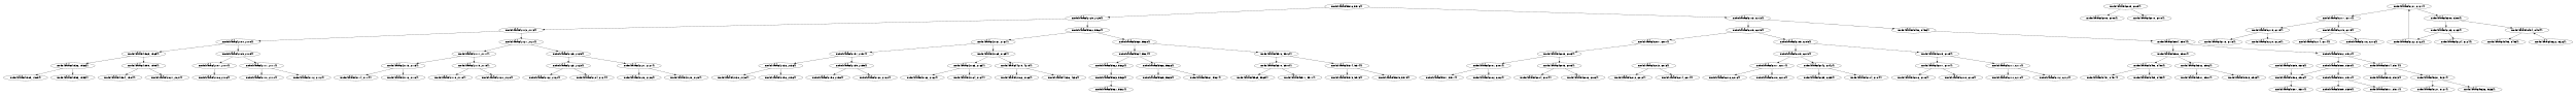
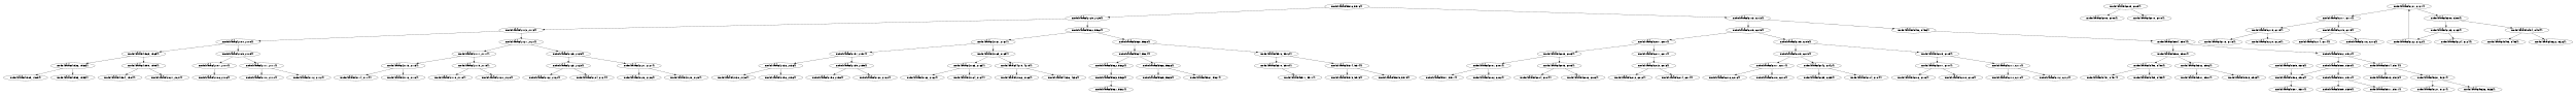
  digraph {
    n1 [label="Node{data=[5576, 5576]}"]
    n2 [label="Node{data=[2129, 2129]}"]
    n3 [label="Node{data=[6113, 6113]}"]
    n4 [label="Node{data=[2113, 2113]}"]
    n5 [label="Node{data=[5560, 5560]}"]
    n6 [label="Node{data=[6015, 6015]}"]
    n7 [label="Node{data=[8496, 8496]}"]
    n8 [label="Node{data=[2100, 2100]}"]
    n9 [label="Node{data=[2121, 2121]}"]
    n10 [label="Node{data=[2161, 2161]}"]
    n11 [label="Node{data=[5568, 5568]}"]
    n12 [label="Node{data=[1965, 1965]}"]
    n13 [label="Node{data=[2109, 2109]}"]
    n14 [label="Node{data=[2117, 2117]}"]
    n15 [label="Node{data=[2125, 2125]}"]
    n16 [label="Node{data=[1936, 1936]}"]
    n17 [label="Node{data=[1999, 1999]}"]
    n18 [label="Node{data=[2107, 2107]}"]
    n19 [label="Node{data=[2111, 2111]}"]
    n20 [label="Node{data=[1909, 1909]}"]
    n21 [label="Node{data=[1953, 1953]}"]
    n22 [label="Node{data=[1984, 1984]}"]
    n23 [label="Node{data=[2027, 2027]}"]
    n24 [label="Node{data=[2106, 2106]}"]
    n25 [label="Node{data=[2110, 2110]}"]
    n26 [label="Node{data=[2112, 2112]}"]
    n27 [label="Node{data=[2115, 2115]}"]
    n28 [label="Node{data=[2119, 2119]}"]
    n29 [label="Node{data=[2123, 2123]}"]
    n30 [label="Node{data=[2127, 2127]}"]
    n31 [label="Node{data=[2114, 2114]}"]
    n32 [label="Node{data=[2116, 2116]}"]
    n33 [label="Node{data=[2118, 2118]}"]
    n34 [label="Node{data=[2120, 2120]}"]
    n35 [label="Node{data=[2122, 2122]}"]
    n36 [label="Node{data=[2124, 2124]}"]
    n37 [label="Node{data=[2126, 2126]}"]
    n38 [label="Node{data=[2128, 2128]}"]
    n39 [label="Node{data=[2157, 2157]}"]
    n40 [label="Node{data=[2165, 2165]}"]
    n41 [label="Node{data=[5564, 5564]}"]
    n42 [label="Node{data=[5572, 5572]}"]
    n43 [label="Node{data=[2136, 2136]}"]
    n44 [label="Node{data=[2159, 2159]}"]
    n45 [label="Node{data=[2163, 2163]}"]
    n46 [label="Node{data=[4219, 4219]}"]
    n47 [label="Node{data=[2130, 2130]}"]
    n48 [label="Node{data=[2156, 2156]}"]
    n49 [label="Node{data=[2158, 2158]}"]
    n50 [label="Node{data=[2160, 2160]}"]
    n51 [label="Node{data=[2162, 2162]}"]
    n52 [label="Node{data=[2164, 2164]}"]
    n53 [label="Node{data=[2166, 2166]}"]
    n54 [label="Node{data=[4236, 4236]}"]
    n55 [label="Node{data=[5562, 5562]}"]
    n56 [label="Node{data=[5566, 5566]}"]
    n57 [label="Node{data=[5570, 5570]}"]
    n58 [label="Node{data=[5574, 5574]}"]
    n59 [label="Node{data=[5563, 5563]}"]
    n60 [label="Node{data=[5565, 5565]}"]
    n61 [label="Node{data=[5567, 5567]}"]
    n62 [label="Node{data=[5561, 5561]}"]
-   n63 [label="Node{data=[5569, 5569]}"]
    n64 [label="Node{data=[5571, 5571]}"]
    n65 [label="Node{data=[5573, 5573]}"]
    n66 [label="Node{data=[5575, 5575]}"]
    n67 [label="Node{data=[6007, 6007]}"]
    n68 [label="Node{data=[6105, 6105]}"]
    n69 [label="Node{data=[8504, 8504]}"]
    n70 [label="Node{data=[6003, 6003]}"]
+   n71 [label="Node{data=[6011, 6011]}"]
    n72 [label="Node{data=[6019, 6019]}"]
    n73 [label="Node{data=[6109, 6109]}"]
    n74 [label="Node{data=[6001, 6001]}"]
    n75 [label="Node{data=[6005, 6005]}"]
    n76 [label="Node{data=[6013, 6013]}"]
    n77 [label="Node{data=[5577, 5577]}"]
    n78 [label="Node{data=[6002, 6002]}"]
    n79 [label="Node{data=[6004, 6004]}"]
    n80 [label="Node{data=[6006, 6006]}"]
    n81 [label="Node{data=[6009, 6009]}"]
    n82 [label="Node{data=[6008, 6008]}"]
    n83 [label="Node{data=[6010, 6010]}"]
    n84 [label="Node{data=[6012, 6012]}"]
    n85 [label="Node{data=[6014, 6014]}"]
    n86 [label="Node{data=[6017, 6017]}"]
    n87 [label="Node{data=[6042, 6042]}"]
    n88 [label="Node{data=[6107, 6107]}"]
    n89 [label="Node{data=[6111, 6111]}"]
    n90 [label="Node{data=[6016, 6016]}"]
    n91 [label="Node{data=[6018, 6018]}"]
    n92 [label="Node{data=[6039, 6039]}"]
    n93 [label="Node{data=[6104, 6104]}"]
    n94 [label="Node{data=[6106, 6106]}"]
    n95 [label="Node{data=[6108, 6108]}"]
    n96 [label="Node{data=[6110, 6110]}"]
    n97 [label="Node{data=[6112, 6112]}"]
    n98 [label="Node{data=[6121, 6121]}"]
    n99 [label="Node{data=[6117, 6117]}"]
    n100 [label="Node{data=[8308, 8308]}"]
    n101 [label="Node{data=[8500, 8500]}"]
    n102 [label="Node{data=[8512, 8512]}"]
    n103 [label="Node{data=[6115, 6115]}"]
    n104 [label="Node{data=[6119, 6119]}"]
    n105 [label="Node{data=[6123, 6123]}"]
    n106 [label="Node{data=[8494, 8494]}"]
    n107 [label="Node{data=[6114, 6114]}"]
    n108 [label="Node{data=[6116, 6116]}"]
    n109 [label="Node{data=[6118, 6118]}"]
    n110 [label="Node{data=[6120, 6120]}"]
    n111 [label="Node{data=[6122, 6122]}"]
    n112 [label="Node{data=[6124, 6124]}"]
    n113 [label="Node{data=[8322, 8322]}"]
    n114 [label="Node{data=[8495, 8495]}"]
    n115 [label="Node{data=[8498, 8498]}"]
    n116 [label="Node{data=[8502, 8502]}"]
    n117 [label="Node{data=[8508, 8508]}"]
    n118 [label="Node{data=[8514, 8514]}"]
    n119 [label="Node{data=[8497, 8497]}"]
    n120 [label="Node{data=[8499, 8499]}"]
    n121 [label="Node{data=[8501, 8501]}"]
    n122 [label="Node{data=[8503, 8503]}"]
    n123 [label="Node{data=[8506, 8506]}"]
    n124 [label="Node{data=[8510, 8510]}"]
    n125 [label="Node{data=[8513, 8513]}"]
    n126 [label="Node{data=[9031, 9031]}"]
    n127 [label="Node{data=[8507, 8507]}"]
    n128 [label="Node{data=[8509, 8509]}"]
    n129 [label="Node{data=[8511, 8511]}"]
    n130 [label="Node{data=[8505, 8505]}"]
    n131 [label="Node{data=[8727, 8727]}"]
    n132 [label="Node{data=[9636, 9636]}"]
    n1 -> n2
    n1 -> n3
    n2 -> n4
    n2 -> n5
    n3 -> n6
    n3 -> n7
    n4 -> n8
    n4 -> n9
    n5 -> n10
    n5 -> n11
    n6 -> n67
    n6 -> n68
    n7 -> n69
    n8 -> n12
    n8 -> n13
    n9 -> n14
    n9 -> n15
    n10 -> n39
    n10 -> n40
    n11 -> n41
    n11 -> n42
    n12 -> n16
    n12 -> n17
    n13 -> n18
    n13 -> n19
    n14 -> n27
    n14 -> n28
    n15 -> n29
    n15 -> n30
    n16 -> n20
    n16 -> n21
    n17 -> n22
    n17 -> n23
    n18 -> n24
    n19 -> n25
    n19 -> n26
    n27 -> n31
    n27 -> n32
    n28 -> n33
    n28 -> n34
    n29 -> n35
    n29 -> n36
    n30 -> n37
    n30 -> n38
    n39 -> n43
    n39 -> n44
    n40 -> n45
    n40 -> n46
    n41 -> n55
    n41 -> n56
    n42 -> n57
    n42 -> n58
    n43 -> n47
    n43 -> n48
    n44 -> n49
    n44 -> n50
    n45 -> n51
    n45 -> n52
    n46 -> n53
    n46 -> n54
    n55 -> n59
    n56 -> n60
    n56 -> n61
-   n57 -> n63
    n57 -> n64
    n58 -> n65
    n58 -> n66
    n59 -> n62
    n67 -> n70
+   n67 -> n71
    n68 -> n72
    n68 -> n73
    n69 -> n101
    n69 -> n102
    n70 -> n74
    n70 -> n75
+   n71 -> n76
    n72 -> n86
    n72 -> n87
    n73 -> n88
    n73 -> n89
    n74 -> n77
    n74 -> n78
    n75 -> n79
    n75 -> n80
    n76 -> n84
    n76 -> n85
    n81 -> n82
    n81 -> n83
    n86 -> n90
    n86 -> n91
    n87 -> n92
    n87 -> n93
    n88 -> n94
    n88 -> n95
    n89 -> n96
    n89 -> n97
    n98 -> n99
    n98 -> n100
    n99 -> n103
    n99 -> n104
    n100 -> n105
    n100 -> n106
    n101 -> n115
    n101 -> n116
    n102 -> n117
    n102 -> n118
    n103 -> n107
    n103 -> n108
    n104 -> n109
    n104 -> n110
    n105 -> n111
    n105 -> n112
-   n113 -> n106
+   n106 -> n113
    n106 -> n114
    n111 -> n98
    n115 -> n119
    n115 -> n120
    n116 -> n121
    n116 -> n122
    n117 -> n123
    n117 -> n124
    n118 -> n125
    n118 -> n126
    n123 -> n127
    n124 -> n128
    n124 -> n129
    n126 -> n131
    n126 -> n132
    n130 -> n123
  }
